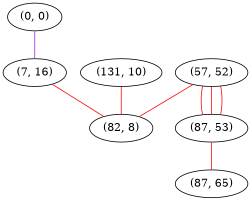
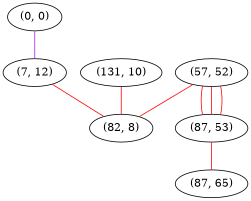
  graph {
    edge [color=red weight=1]
    "(0, 0)"
-   "(7, 12)" [label="(7, 16)"]
+   "(7, 12)"
    "(82, 8)"
    n4 [label="(131, 10)"]
    n5 [label="(57, 52)"]
    "(87, 53)"
    "(87, 65)"
    "(0, 0)" -- "(7, 12)" [color=purple weight=4]
    "(7, 12)" -- "(82, 8)"
    n4 -- "(82, 8)"
    n5 -- "(82, 8)"
    n5 -- "(87, 53)"
    n5 -- "(87, 53)"
    n5 -- "(87, 53)"
    "(87, 53)" -- "(87, 65)"
  }
